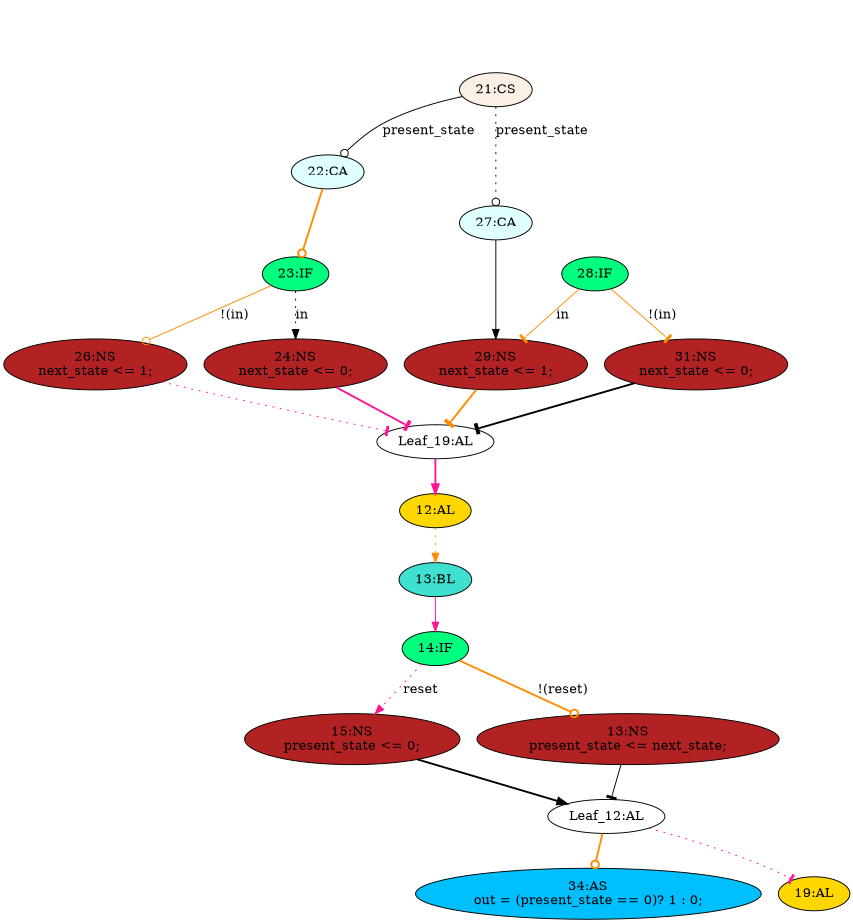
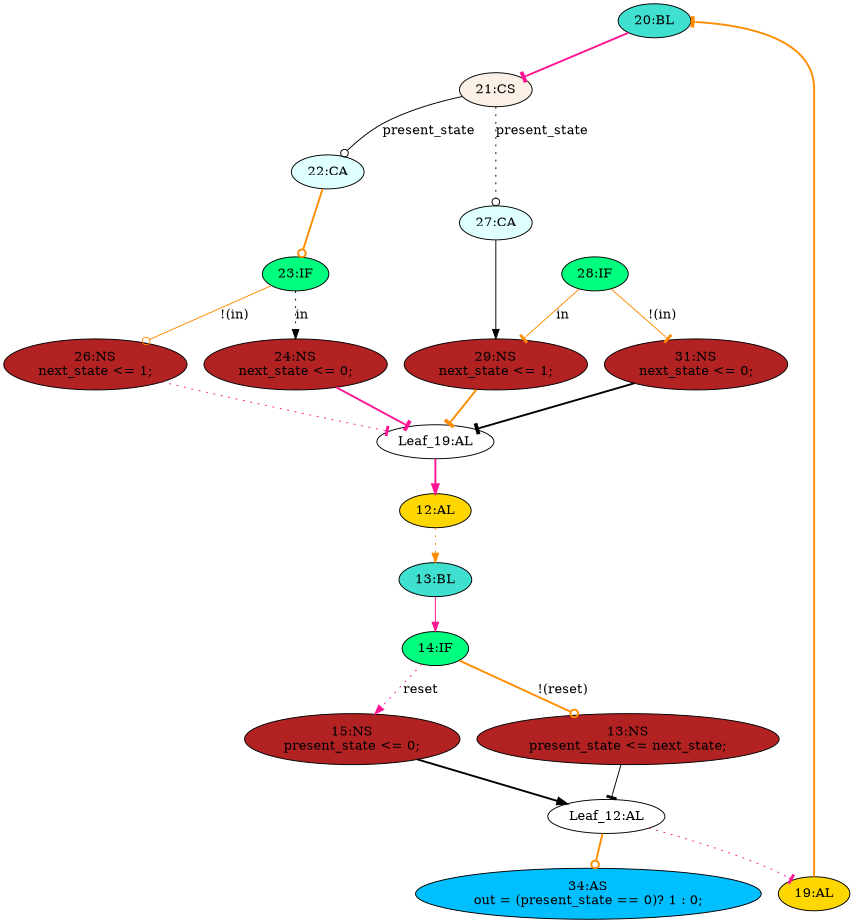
  strict digraph {
    node [fillcolor=firebrick statements="[]" style=filled typ=NonblockingSubstitution]
    edge [arrowhead=tee color=darkorange cond="[]" lineno=None style=bold]
+   n1 [ast="<pyverilog.vparser.ast.Block object at 0x7fc5e0c71050>" fillcolor=turquoise label="20:BL" typ=Block]
    n2 [ast="<pyverilog.vparser.ast.CaseStatement object at 0x7fc5e0c66650>" fillcolor=linen label="21:CS" typ=CaseStatement]
    n3 [ast="<pyverilog.vparser.ast.Case object at 0x7fc5e0c66550>" fillcolor=lightcyan label="27:CA" typ=Case]
    n4 [ast="<pyverilog.vparser.ast.Case object at 0x7fc5e0c7dc50>" fillcolor=lightcyan label="22:CA" typ=Case]
    n5 [ast="<pyverilog.vparser.ast.NonblockingSubstitution object at 0x7fc5e0cea150>" label="29:NS\nnext_state <= 1;" statements="[<pyverilog.vparser.ast.NonblockingSubstitution object at 0x7fc5e0cea150>]"]
    n6 [ast="<pyverilog.vparser.ast.IfStatement object at 0x7fc5e0c66ad0>" fillcolor=springgreen label="23:IF" typ=IfStatement]
    n7 [ast="<pyverilog.vparser.ast.IfStatement object at 0x7fc5e0cea1d0>" fillcolor=springgreen label="28:IF" typ=IfStatement]
    n8 [ast="<pyverilog.vparser.ast.NonblockingSubstitution object at 0x7fc5e0c86150>" label="31:NS\nnext_state <= 0;" statements="[<pyverilog.vparser.ast.NonblockingSubstitution object at 0x7fc5e0c86150>]"]
    n9 [def_var="['next_state']" label="Leaf_19:AL" fillcolor="" statements="" style="" typ=""]
    n10 [ast="<pyverilog.vparser.ast.Always object at 0x7fc5e09d6810>" clk_sens=True fillcolor=gold label="12:AL" sens="['clk']" typ=Always use_var="['reset', 'next_state']"]
    n11 [ast="<pyverilog.vparser.ast.Block object at 0x7fc5e09d6bd0>" fillcolor=turquoise label="13:BL" typ=Block]
    n12 [ast="<pyverilog.vparser.ast.NonblockingSubstitution object at 0x7fc5e0c66290>" label="26:NS\nnext_state <= 1;" statements="[<pyverilog.vparser.ast.NonblockingSubstitution object at 0x7fc5e0c66290>]"]
    n13 [ast="<pyverilog.vparser.ast.IfStatement object at 0x7fc5e0c63890>" fillcolor=springgreen label="14:IF" typ=IfStatement]
    n14 [ast="<pyverilog.vparser.ast.NonblockingSubstitution object at 0x7fc5e0c66150>" label="24:NS\nnext_state <= 0;" statements="[<pyverilog.vparser.ast.NonblockingSubstitution object at 0x7fc5e0c66150>]"]
    n15 [ast="<pyverilog.vparser.ast.NonblockingSubstitution object at 0x7fc5e0c63e10>" label="15:NS\npresent_state <= 0;" statements="[<pyverilog.vparser.ast.NonblockingSubstitution object at 0x7fc5e0c63e10>]"]
    n16 [def_var="['present_state']" label="Leaf_12:AL" fillcolor="" statements="" style="" typ=""]
    n17 [ast="<pyverilog.vparser.ast.Always object at 0x7fc5e4b85d10>" clk_sens=False fillcolor=gold label="19:AL" sens="['in', 'present_state']" typ=Always use_var="['present_state', 'in']"]
    n18 [ast="<pyverilog.vparser.ast.Assign object at 0x7fc5e08d83d0>" def_var="['out']" fillcolor=deepskyblue label="34:AS\nout = (present_state == 0)? 1 : 0;" typ=Assign use_var="['present_state']"]
    n19 [ast="<pyverilog.vparser.ast.NonblockingSubstitution object at 0x7fc5e09ce550>" label="13:NS\npresent_state <= next_state;" statements="[<pyverilog.vparser.ast.NonblockingSubstitution object at 0x7fc5e09ce550>]"]
+   n1 -> n2 [color=deeppink]
    n2 -> n3 [arrowhead=odot color=black cond="['present_state']" label=present_state lineno=21 style=dotted]
    n2 -> n4 [arrowhead=odot color=black cond="['present_state']" label=present_state lineno=21 style=solid]
    n3 -> n5 [arrowhead=normal color=black style=solid]
    n4 -> n6 [arrowhead=odot]
    n5 -> n9
    n6 -> n12 [arrowhead=odot cond="['in']" label="!(in)" lineno=23 style=solid]
    n6 -> n14 [arrowhead=normal color=black cond="['in']" label=in lineno=23 style=dotted]
    n7 -> n5 [cond="['in']" label=in lineno=28 style=solid]
    n7 -> n8 [cond="['in']" label="!(in)" lineno=28 style=solid]
    n8 -> n9 [color=black]
    n9 -> n10 [arrowhead=normal color=deeppink cond="" lineno=""]
    n10 -> n11 [arrowhead=normal style=dotted]
    n11 -> n13 [arrowhead=normal color=deeppink style=solid]
    n12 -> n9 [color=deeppink style=dotted]
    n13 -> n15 [arrowhead=normal color=deeppink cond="['reset']" label=reset lineno=14 style=dotted]
    n13 -> n19 [arrowhead=odot cond="['reset']" label="!(reset)" lineno=14]
    n14 -> n9 [color=deeppink]
    n15 -> n16 [arrowhead=normal color=black]
    n16 -> n17 [color=deeppink style=dotted cond="" lineno=""]
    n16 -> n18 [arrowhead=odot cond="" lineno=""]
+   n17 -> n1
    n19 -> n16 [color=black style=solid]
  }
